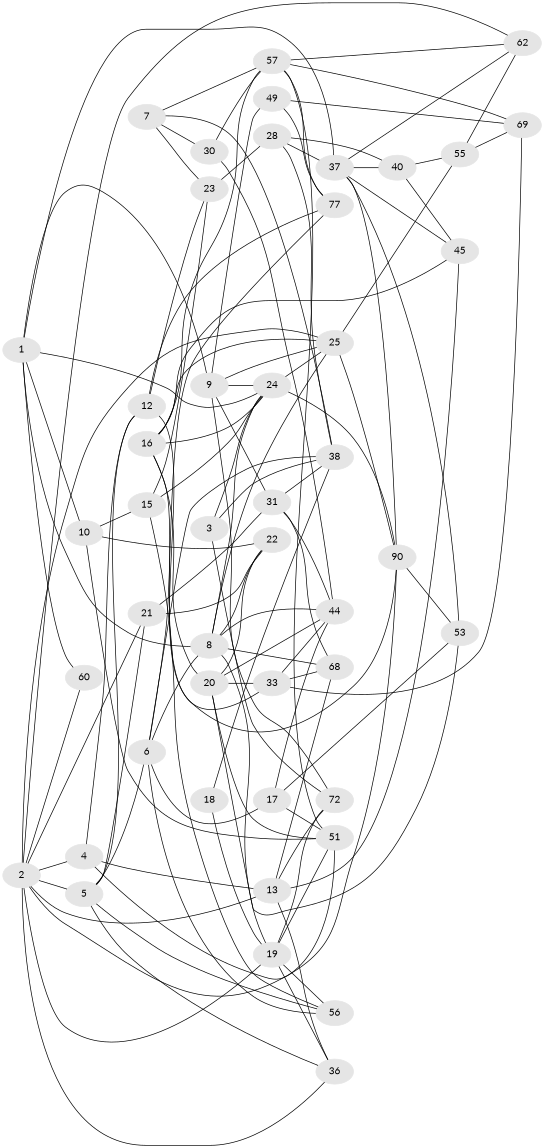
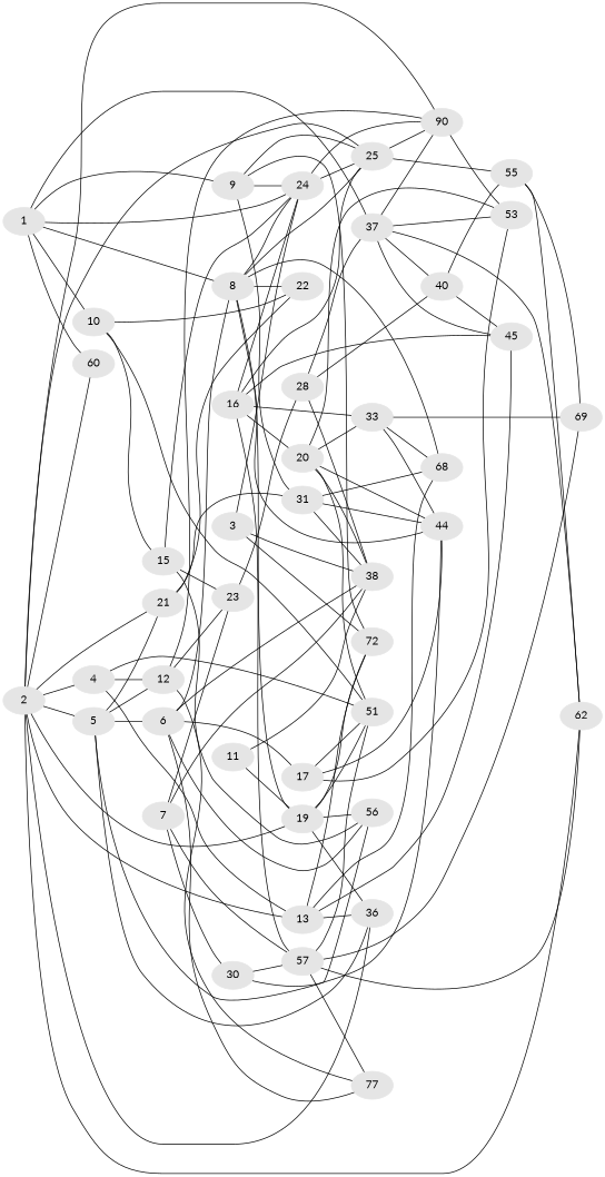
  graph {
    fontname=Lato
    rankdir=LR
    node [color=gray90 fontname=Lato style=filled]
    edge [fontname=Lato]
    1 [super="+14"]
    8 [super="+29+26"]
    9 [super="+42"]
    10
    24 [super="+64+41"]
    37 [super="+59"]
    60
    19 [super="+32+75"]
    25 [super="+52+67"]
    22
    44 [super="+47"]
    68
    72
    31 [super="+65"]
-   49
    51 [super="+78"]
    15
    n18 [label=90 super="+71"]
    62
    45
    53
    40
    2 [super="+34+18+58"]
    4
    5 [super="+27"]
    13 [super="+48"]
    21
    36
    12 [super="+66+54"]
    6 [super="+43"]
    56
    55
    3
    38 [super="+46"]
    77
    23
    17
    7
    30
    57 [super="+61"]
    28
    69
-   11 [label=18]
+   11
    16 [super="+73"]
    20 [super="+70"]
    33 [super="+39"]
    1 -- 8
    1 -- 9
    1 -- 10
    1 -- 24
    1 -- 37 [weight=2]
    1 -- 60 [weight=2]
    8 -- 24
    8 -- 19
    8 -- 25
    8 -- 22
    8 -- 44
    8 -- 68
    9 -- 24
    9 -- 25
    9 -- 72
    9 -- 31
-   9 -- 49
    10 -- 22
    10 -- 51
    10 -- 15
    24 -- 25
    24 -- n18
    37 -- n18
    37 -- 62
    37 -- 45
    37 -- 53
    37 -- 40
    19 -- 72
    19 -- 51
    19 -- 36
    19 -- 56
    25 -- n18
    25 -- 55
    31 -- 44
    31 -- 68
    31 -- 38
-   49 -- 77
-   49 -- 69
    15 -- 24
    15 -- 56
    15 -- 23
    n18 -- 53
    40 -- 45
    40 -- 55
    2 -- 60
    2 -- 19 [weight=2]
    2 -- 25 [weight=2]
    2 -- n18
    2 -- 62
    2 -- 4
    2 -- 5
    2 -- 13
    2 -- 21
    2 -- 36
    4 -- 51
    4 -- 13
    4 -- 12
    5 -- 21
    5 -- 36
    5 -- 12
    5 -- 6
    5 -- 56
    13 -- 68
    13 -- 72
    13 -- 45
    13 -- 36
    21 -- 22
    21 -- 31
    12 -- n18
    12 -- 77
    12 -- 23
    6 -- 8
    6 -- 56
    6 -- 38
    6 -- 77
    6 -- 17
    55 -- 62
    55 -- 69
    3 -- 24
    3 -- 72
    3 -- 38
    23 -- 28
    17 -- 44
    17 -- 51
    17 -- 53
    7 -- 38
    7 -- 23
    7 -- 30
    7 -- 57
    30 -- 44
    30 -- 57
    57 -- 51
    57 -- 62
    57 -- 77
    57 -- 69
    28 -- 37
    28 -- 40
    28 -- 38
    11 -- 19
    11 -- 38
    16 -- 24
    16 -- 25
    16 -- 45
    16 -- 57
    16 -- 20
    16 -- 33
-   20 -- 22
+   20 -- 38
    20 -- 44
    20 -- 51
    20 -- 53
    20 -- 33
    33 -- 44
    33 -- 68
    33 -- 69
  }
